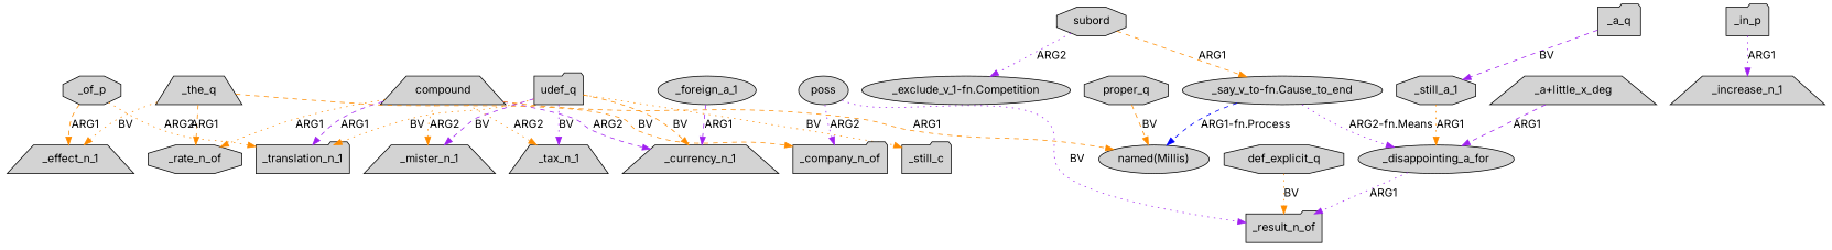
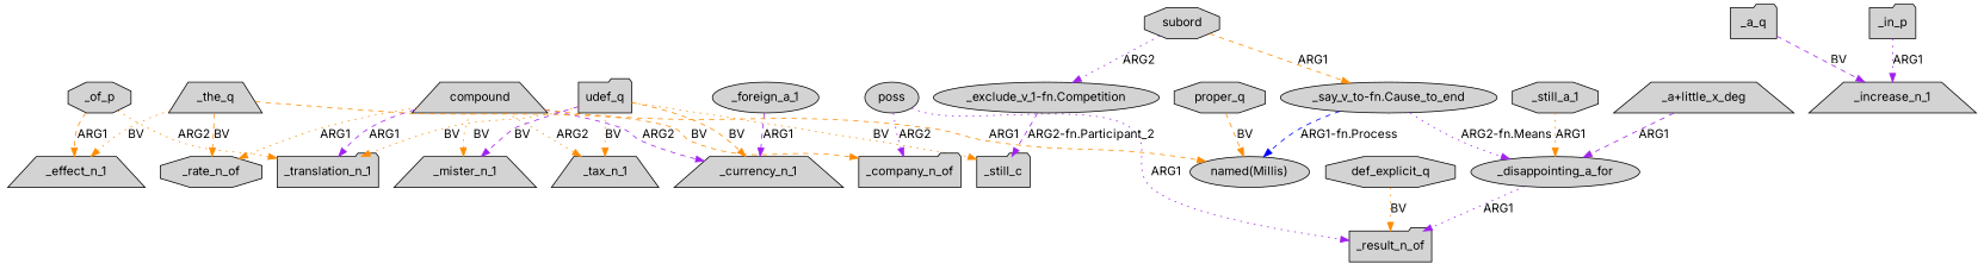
  digraph {
    fontname=Inter
    node [fontname=Inter shape=trapezium style=filled]
    edge [color=darkorange fontname=Inter style=dotted]
    _of_p [shape=octagon]
    _effect_n_1
    _translation_n_1 [shape=folder]
    compound
    _mister_n_1
    _currency_n_1
    _tax_n_1
    _rate_n_of [shape=octagon]
    "named(Millis)" [shape=ellipse]
    _still_a_1 [shape=octagon]
    _disappointing_a_for [shape=ellipse]
    _result_n_of [shape=folder]
    _foreign_a_1 [shape=ellipse]
    udef_q [shape=folder]
    n15 [label=_still_c shape=folder]
    _the_q
    _company_n_of [shape=folder]
    _in_p [shape=folder]
    _increase_n_1
    poss [shape=ellipse]
    "_exclude_v_1-fn.Competition" [shape=ellipse]
    proper_q [shape=octagon]
    "_say_v_to-fn.Cause_to_end" [shape=ellipse]
    _a_q [shape=folder]
    def_explicit_q [shape=octagon]
    subord [shape=octagon]
    "_a+little_x_deg"
    _of_p -> _effect_n_1 [label=ARG1 style=dashed]
    _of_p -> _translation_n_1 [label=ARG2]
    compound -> _translation_n_1 [color=purple label=ARG1 style=dashed]
-   compound -> _mister_n_1 [label=ARG2]
+   compound -> _mister_n_1 [label=BV]
    compound -> _currency_n_1 [color=purple label=ARG2 style=dashed]
    compound -> _tax_n_1 [label=ARG2]
    compound -> _rate_n_of [label=ARG1]
    compound -> "named(Millis)" [label=ARG1 style=dashed]
    _still_a_1 -> _disappointing_a_for [label=ARG1]
    _disappointing_a_for -> _result_n_of [color=purple label=ARG1]
    _foreign_a_1 -> _currency_n_1 [color=purple label=ARG1 style=dashed]
    udef_q -> _translation_n_1 [label=BV]
    udef_q -> _mister_n_1 [color=purple label=BV style=dashed]
    udef_q -> _currency_n_1 [label=BV style=dashed]
-   udef_q -> _tax_n_1 [color=purple label=BV]
+   udef_q -> _tax_n_1 [label=BV]
    udef_q -> n15 [label=BV]
    _the_q -> _effect_n_1 [label=BV]
-   _the_q -> _rate_n_of [label=ARG1 style=dashed]
+   _the_q -> _rate_n_of [label=BV style=dashed]
    _the_q -> _company_n_of [label=BV style=dashed]
    _in_p -> _increase_n_1 [color=purple label=ARG1]
-   poss -> _result_n_of [color=purple label=BV]
+   poss -> _result_n_of [color=purple label=ARG1]
    poss -> _company_n_of [color=purple label=ARG2]
+   "_exclude_v_1-fn.Competition" -> n15 [color=purple label="ARG2-fn.Participant_2" style=dashed]
    proper_q -> "named(Millis)" [label=BV style=dashed]
    "_say_v_to-fn.Cause_to_end" -> "named(Millis)" [color=blue label="ARG1-fn.Process" style=dashed]
    "_say_v_to-fn.Cause_to_end" -> _disappointing_a_for [color=purple label="ARG2-fn.Means"]
-   _a_q -> _still_a_1 [color=purple label=BV style=dashed]
+   _a_q -> _increase_n_1 [color=purple label=BV style=dashed]
    def_explicit_q -> _result_n_of [label=BV]
    subord -> "_exclude_v_1-fn.Competition" [color=purple label=ARG2]
    subord -> "_say_v_to-fn.Cause_to_end" [label=ARG1 style=dashed]
    "_a+little_x_deg" -> _disappointing_a_for [color=purple label=ARG1 style=dashed]
  }
